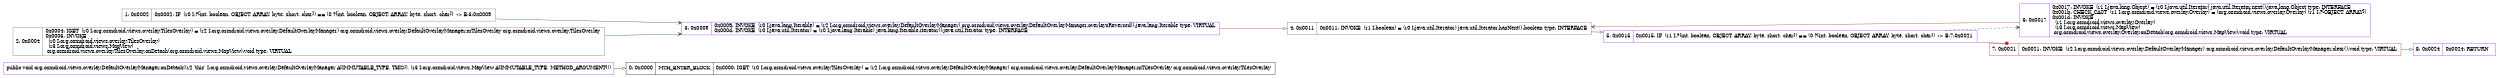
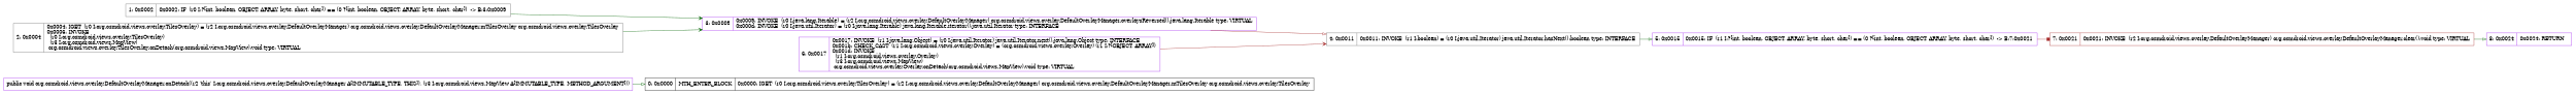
  digraph {
    rankdir=LR
    node [color=purple shape=record]
    edge [arrowhead=vee color=darkgreen]
    n1 [color=black label="{0\:\ 0x0000|MTH_ENTER_BLOCK\l|0x0000: IGET  (r0 I:org.osmdroid.views.overlay.TilesOverlay) = (r2 I:org.osmdroid.views.overlay.DefaultOverlayManager) org.osmdroid.views.overlay.DefaultOverlayManager.mTilesOverlay org.osmdroid.views.overlay.TilesOverlay \l}"]
    n2 [color=gray40 label="{1\:\ 0x0002|0x0002: IF  (r0 I:?[int, boolean, OBJECT, ARRAY, byte, short, char]) == (0 ?[int, boolean, OBJECT, ARRAY, byte, short, char])  \-\> B:3:0x0009 \l}"]
    n3 [label="{3\:\ 0x0009|0x0009: INVOKE  (r0 I:java.lang.Iterable) = (r2 I:org.osmdroid.views.overlay.DefaultOverlayManager) org.osmdroid.views.overlay.DefaultOverlayManager.overlaysReversed():java.lang.Iterable type: VIRTUAL \l0x000d: INVOKE  (r0 I:java.util.Iterator) = (r0 I:java.lang.Iterable) java.lang.Iterable.iterator():java.util.Iterator type: INTERFACE \l}"]
    n4 [color=gray40 label="{2\:\ 0x0004|0x0004: IGET  (r0 I:org.osmdroid.views.overlay.TilesOverlay) = (r2 I:org.osmdroid.views.overlay.DefaultOverlayManager) org.osmdroid.views.overlay.DefaultOverlayManager.mTilesOverlay org.osmdroid.views.overlay.TilesOverlay \l0x0006: INVOKE  \l  (r0 I:org.osmdroid.views.overlay.TilesOverlay)\l  (r3 I:org.osmdroid.views.MapView)\l org.osmdroid.views.overlay.TilesOverlay.onDetach(org.osmdroid.views.MapView):void type: VIRTUAL \l}"]
    n5 [color=gray40 label="{4\:\ 0x0011|0x0011: INVOKE  (r1 I:boolean) = (r0 I:java.util.Iterator) java.util.Iterator.hasNext():boolean type: INTERFACE \l}"]
    n6 [label="{5\:\ 0x0015|0x0015: IF  (r1 I:?[int, boolean, OBJECT, ARRAY, byte, short, char]) == (0 ?[int, boolean, OBJECT, ARRAY, byte, short, char])  \-\> B:7:0x0021 \l}"]
    n7 [label="{6\:\ 0x0017|0x0017: INVOKE  (r1 I:java.lang.Object) = (r0 I:java.util.Iterator) java.util.Iterator.next():java.lang.Object type: INTERFACE \l0x001b: CHECK_CAST  (r1 I:org.osmdroid.views.overlay.Overlay) = (org.osmdroid.views.overlay.Overlay) (r1 I:?[OBJECT, ARRAY]) \l0x001d: INVOKE  \l  (r1 I:org.osmdroid.views.overlay.Overlay)\l  (r3 I:org.osmdroid.views.MapView)\l org.osmdroid.views.overlay.Overlay.onDetach(org.osmdroid.views.MapView):void type: VIRTUAL \l}"]
    n8 [color=brown label="{7\:\ 0x0021|0x0021: INVOKE  (r2 I:org.osmdroid.views.overlay.DefaultOverlayManager) org.osmdroid.views.overlay.DefaultOverlayManager.clear():void type: VIRTUAL \l}"]
    n9 [label="{8\:\ 0x0024|0x0024: RETURN   \l}"]
    n10 [label="{public void org.osmdroid.views.overlay.DefaultOverlayManager.onDetach((r2 'this' I:org.osmdroid.views.overlay.DefaultOverlayManager A[IMMUTABLE_TYPE, THIS]), (r3 I:org.osmdroid.views.MapView A[IMMUTABLE_TYPE, METHOD_ARGUMENT])) }"]
    n2 -> n3
    n3 -> n5 [arrowhead=onormal color=brown]
    n4 -> n3
    n5 -> n6 [arrowhead=onormal]
-   n6 -> n7 [style=dashed]
    n6 -> n8 [arrowhead=box color=brown]
    n7 -> n5 [color=brown]
    n8 -> n9 [arrowhead=onormal]
    n10 -> n1 [arrowhead=onormal]
  }
